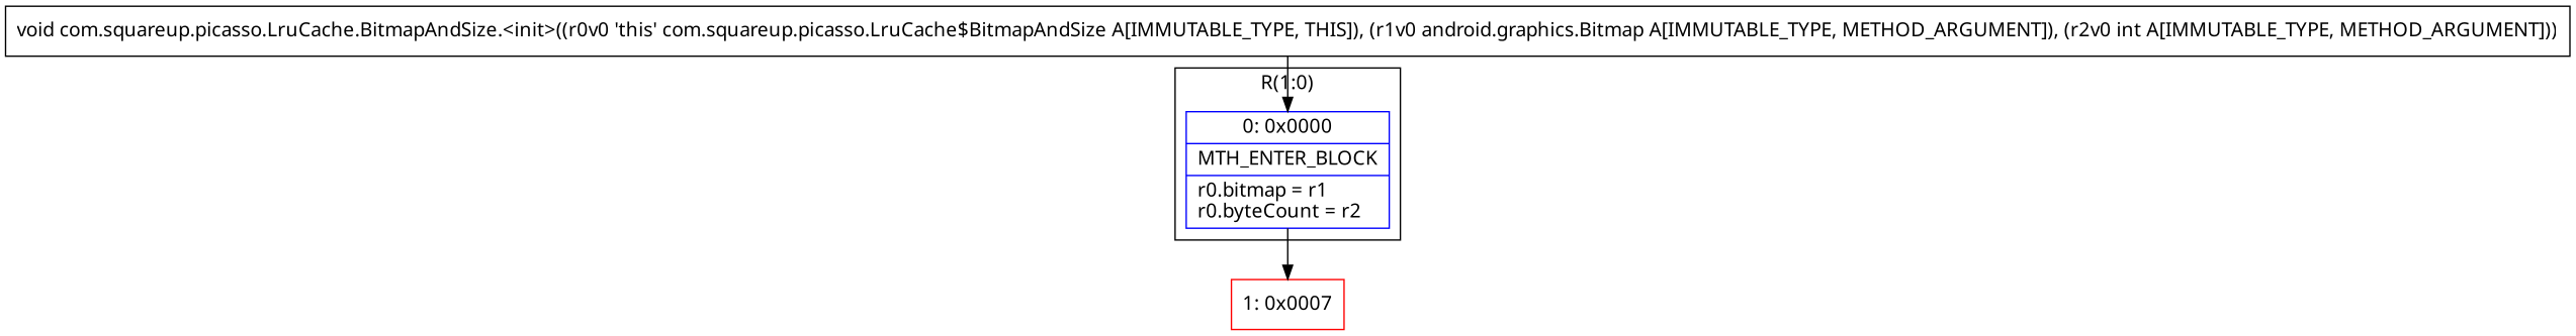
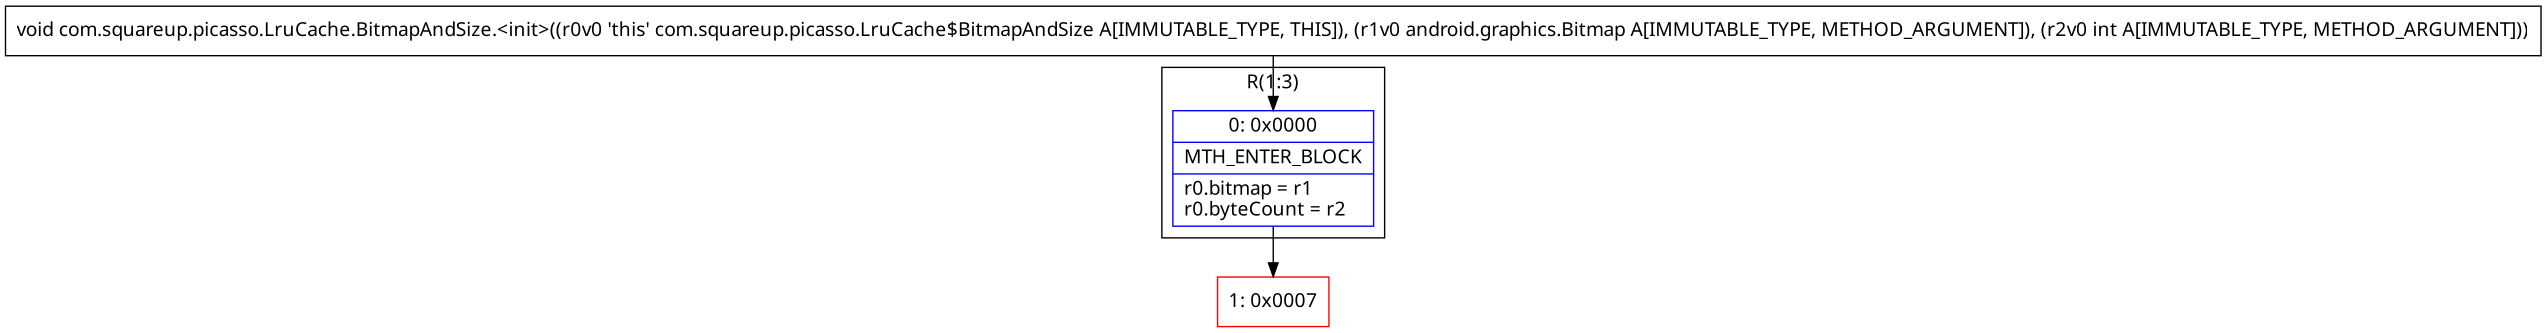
  digraph {
    fontname="Noto Sans"
    node [shape=record fontname="Noto Sans"]
    edge [fontname="Noto Sans"]
    n1 [color=blue label="{0\:\ 0x0000|MTH_ENTER_BLOCK\l|r0.bitmap = r1\lr0.byteCount = r2\l}"]
    n2 [color=red label="{1\:\ 0x0007}"]
    n3 [label="{void com.squareup.picasso.LruCache.BitmapAndSize.\<init\>((r0v0 'this' com.squareup.picasso.LruCache$BitmapAndSize A[IMMUTABLE_TYPE, THIS]), (r1v0 android.graphics.Bitmap A[IMMUTABLE_TYPE, METHOD_ARGUMENT]), (r2v0 int A[IMMUTABLE_TYPE, METHOD_ARGUMENT])) }"]
    subgraph cluster_1 {
-     label="R(1:0)"
+     label="R(1:3)"
      n1
    }
    n1 -> n2
    n3 -> n1
  }
